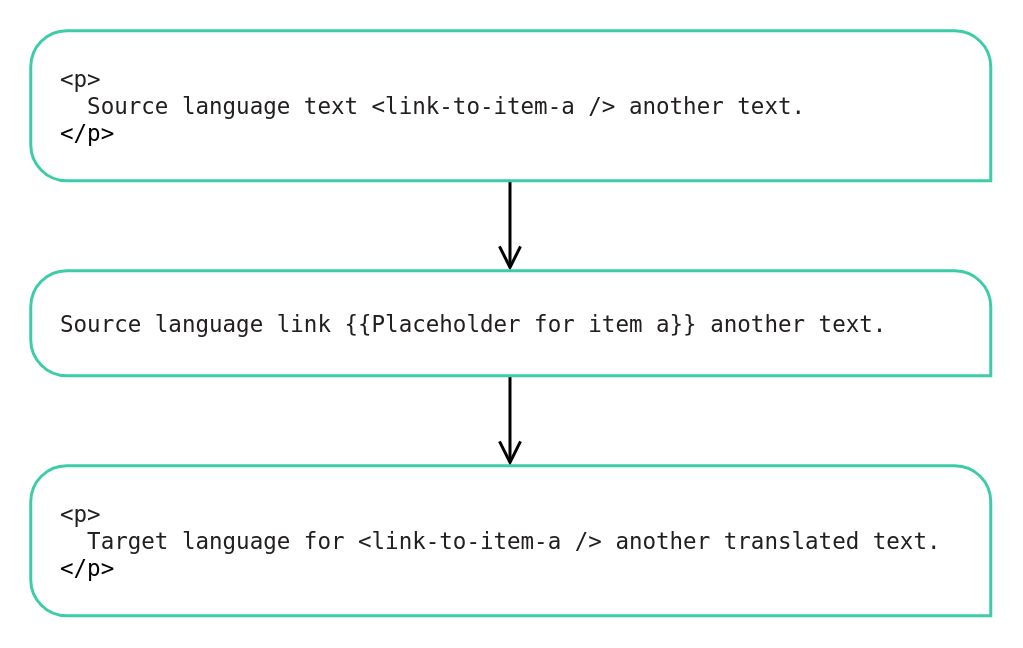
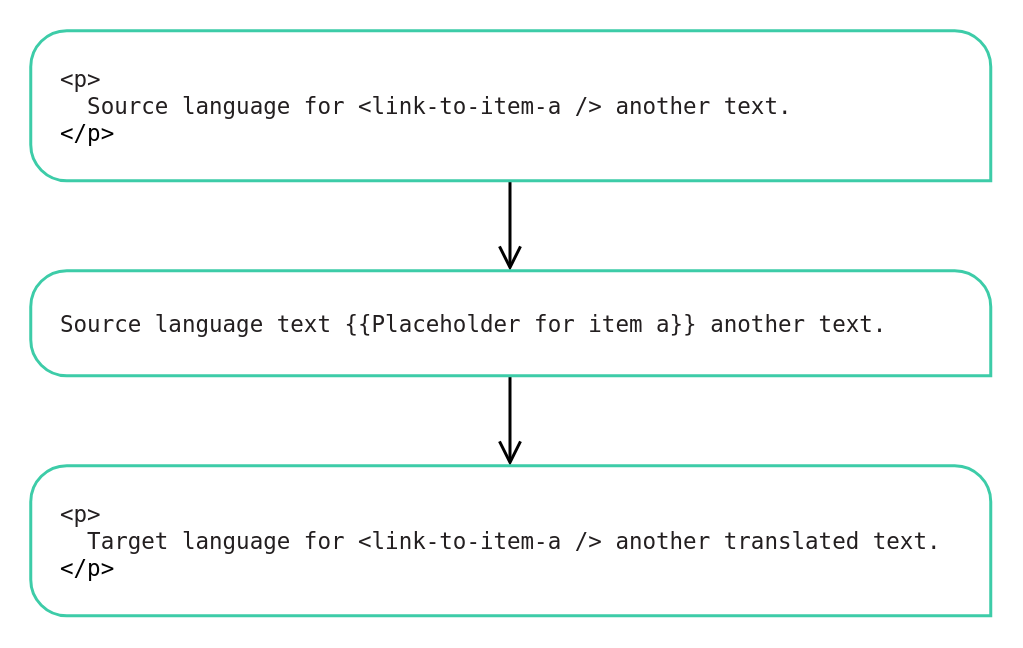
  <mxCell id="0" />
  <mxCell id="1" parent="0" />
  <mxCell id="2" value="" style="endArrow=open;endFill=1;endSize=12;html=1;rounded=1;fontFamily=Work Sans;fontSource=https%3A%2F%2Ffonts.googleapis.com%2Fcss%3Ffamily%3DWork%2BSans;fontSize=22;fontColor=#231F20;strokeWidth=2;arcSize=40;exitX=0.5;exitY=1;exitDx=0;exitDy=0;exitPerimeter=0;entryX=0.5;entryY=0;entryDx=0;entryDy=0;entryPerimeter=0;" parent="1" edge="1"><mxGeometry width="160" relative="1" as="geometry"><mxPoint x="339.5" y="120" as="sourcePoint" /><mxPoint x="339.5" y="180" as="targetPoint" /></mxGeometry></mxCell>
  <mxCell id="3" value="" style="endArrow=open;endFill=1;endSize=12;html=1;rounded=1;fontFamily=Work Sans;fontSource=https%3A%2F%2Ffonts.googleapis.com%2Fcss%3Ffamily%3DWork%2BSans;fontSize=22;fontColor=#231F20;strokeWidth=2;arcSize=40;exitX=0.5;exitY=1;exitDx=0;exitDy=0;exitPerimeter=0;entryX=0.5;entryY=0;entryDx=0;entryDy=0;entryPerimeter=0;" parent="1" edge="1"><mxGeometry width="160" relative="1" as="geometry"><mxPoint x="339.5" y="250" as="sourcePoint" /><mxPoint x="339.5" y="310" as="targetPoint" /></mxGeometry></mxCell>
- <mxCell id="4" value="&lt;font style=&quot;border-color: var(--border-color); font-size: 15px;&quot;&gt;&amp;lt;p&amp;gt;&lt;br style=&quot;border-color: var(--border-color); color: rgb(0, 0, 0); font-size: 15px;&quot;&gt;&amp;nbsp;&amp;nbsp;Source language text &amp;lt;link-to-item-a /&amp;gt; another text.&lt;br style=&quot;font-size: 15px;&quot;&gt;&lt;/font&gt;&lt;span style=&quot;border-color: var(--border-color); color: rgb(0, 0, 0); font-size: 15px;&quot;&gt;&amp;lt;/p&amp;gt;&lt;/span&gt;" style="verticalLabelPosition=middle;verticalAlign=middle;html=1;shape=mxgraph.basic.three_corner_round_rect;dx=12;whiteSpace=wrap;rounded=1;glass=0;flipV=0;strokeWidth=2;perimeterSpacing=0;strokeColor=#3DCCA8;fillColor=none;flipH=1;labelPosition=center;align=left;fontColor=#231F20;fontSize=15;fontFamily=monospace;spacing=20;overflow=hidden;fontStyle=0;horizontal=1;" parent="1" vertex="1"><mxGeometry x="20" y="20" width="640" height="100" as="geometry" /></mxCell>
- <mxCell id="5" value="&lt;font data-font-src=&quot;https://fonts.googleapis.com/css?family=Work+Sans+Mono&quot; style=&quot;border-color: var(--border-color); font-size: 15px;&quot;&gt;Source language link {{Placeholder for item a}} another text.&lt;/font&gt;" style="verticalLabelPosition=middle;verticalAlign=middle;html=1;shape=mxgraph.basic.three_corner_round_rect;dx=12;whiteSpace=wrap;rounded=1;glass=0;flipV=0;strokeWidth=2;perimeterSpacing=0;strokeColor=#3DCCA8;fillColor=none;flipH=1;labelPosition=center;align=left;fontColor=#231F20;fontSize=15;fontFamily=monospace;spacing=20;overflow=hidden;fontStyle=0;horizontal=1;" parent="1" vertex="1"><mxGeometry x="20" y="180" width="640" height="70" as="geometry" /></mxCell>
+ <mxCell id="4" value="&lt;font style=&quot;border-color: var(--border-color); font-size: 15px;&quot;&gt;&amp;lt;p&amp;gt;&lt;br style=&quot;border-color: var(--border-color); color: rgb(0, 0, 0); font-size: 15px;&quot;&gt;&amp;nbsp;&amp;nbsp;Source language for &amp;lt;link-to-item-a /&amp;gt; another text.&lt;br style=&quot;font-size: 15px;&quot;&gt;&lt;/font&gt;&lt;span style=&quot;border-color: var(--border-color); color: rgb(0, 0, 0); font-size: 15px;&quot;&gt;&amp;lt;/p&amp;gt;&lt;/span&gt;" style="verticalLabelPosition=middle;verticalAlign=middle;html=1;shape=mxgraph.basic.three_corner_round_rect;dx=12;whiteSpace=wrap;rounded=1;glass=0;flipV=0;strokeWidth=2;perimeterSpacing=0;strokeColor=#3DCCA8;fillColor=none;flipH=1;labelPosition=center;align=left;fontColor=#231F20;fontSize=15;fontFamily=monospace;spacing=20;overflow=hidden;fontStyle=0;horizontal=1;" parent="1" vertex="1"><mxGeometry x="20" y="20" width="640" height="100" as="geometry" /></mxCell>
+ <mxCell id="5" value="&lt;font data-font-src=&quot;https://fonts.googleapis.com/css?family=Work+Sans+Mono&quot; style=&quot;border-color: var(--border-color); font-size: 15px;&quot;&gt;Source language text {{Placeholder for item a}} another text.&lt;/font&gt;" style="verticalLabelPosition=middle;verticalAlign=middle;html=1;shape=mxgraph.basic.three_corner_round_rect;dx=12;whiteSpace=wrap;rounded=1;glass=0;flipV=0;strokeWidth=2;perimeterSpacing=0;strokeColor=#3DCCA8;fillColor=none;flipH=1;labelPosition=center;align=left;fontColor=#231F20;fontSize=15;fontFamily=monospace;spacing=20;overflow=hidden;fontStyle=0;horizontal=1;" parent="1" vertex="1"><mxGeometry x="20" y="180" width="640" height="70" as="geometry" /></mxCell>
  <mxCell id="6" value="&lt;font data-font-src=&quot;https://fonts.googleapis.com/css?family=Work+Sans+Mono&quot; style=&quot;font-size: 15px;&quot;&gt;&lt;font style=&quot;border-color: var(--border-color); font-size: 15px;&quot;&gt;&amp;lt;p&amp;gt;&lt;br style=&quot;border-color: var(--border-color); color: rgb(0, 0, 0); font-size: 15px;&quot;&gt;&amp;nbsp;&amp;nbsp;Target language for &amp;lt;link-to-item-a /&amp;gt; another translated text.&lt;br style=&quot;font-size: 15px;&quot;&gt;&lt;/font&gt;&lt;span style=&quot;border-color: var(--border-color); color: rgb(0, 0, 0); font-size: 15px;&quot;&gt;&amp;lt;/p&amp;gt;&lt;/span&gt;&lt;/font&gt;" style="verticalLabelPosition=middle;verticalAlign=middle;html=1;shape=mxgraph.basic.three_corner_round_rect;dx=12;whiteSpace=wrap;rounded=1;glass=0;flipV=0;strokeWidth=2;perimeterSpacing=0;strokeColor=#3DCCA8;fillColor=none;flipH=1;labelPosition=center;align=left;fontColor=#231F20;fontSize=15;fontFamily=monospace;spacing=20;overflow=hidden;fontStyle=0;horizontal=1;" parent="1" vertex="1"><mxGeometry x="20" y="310" width="640" height="100" as="geometry" /></mxCell>
